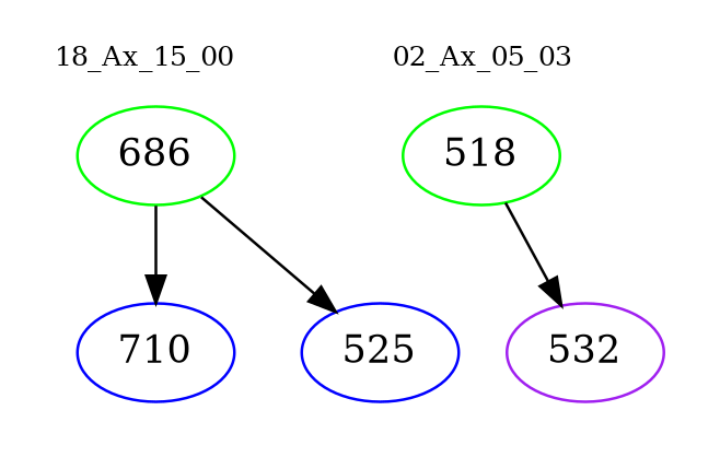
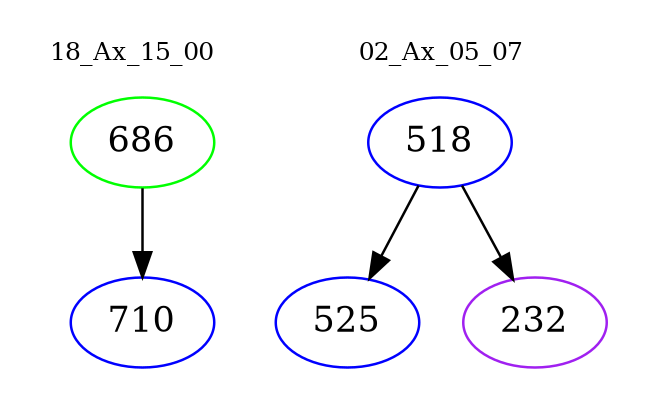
  digraph {
    node [color=green]
    edge [color=black]
    n1 [label=686]
    n2 [color=blue label=710]
-   n3 [label=518]
+   n3 [color=blue label=518]
    n4 [color=blue label=525]
-   n5 [color=purple label=532]
+   n5 [color=purple label=232]
    subgraph cluster_1 {
      color=white
      fontsize=10
      label="18_Ax_15_00"
      n1
      n2
    }
    subgraph cluster_2 {
      color=white
      fontsize=10
-     label="02_Ax_05_03"
+     label="02_Ax_05_07"
      n3
      n4
      n5
    }
    n1 -> n2
-   n1 -> n4
+   n3 -> n4
    n3 -> n5
  }
